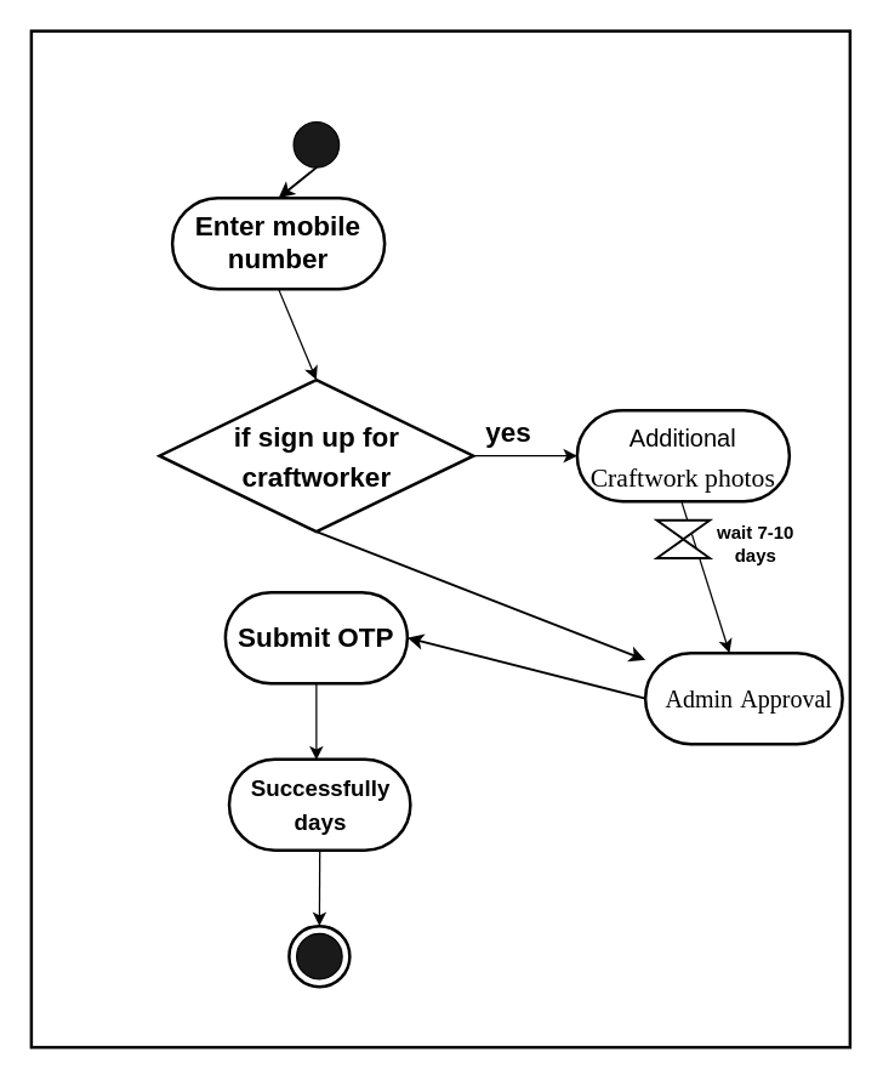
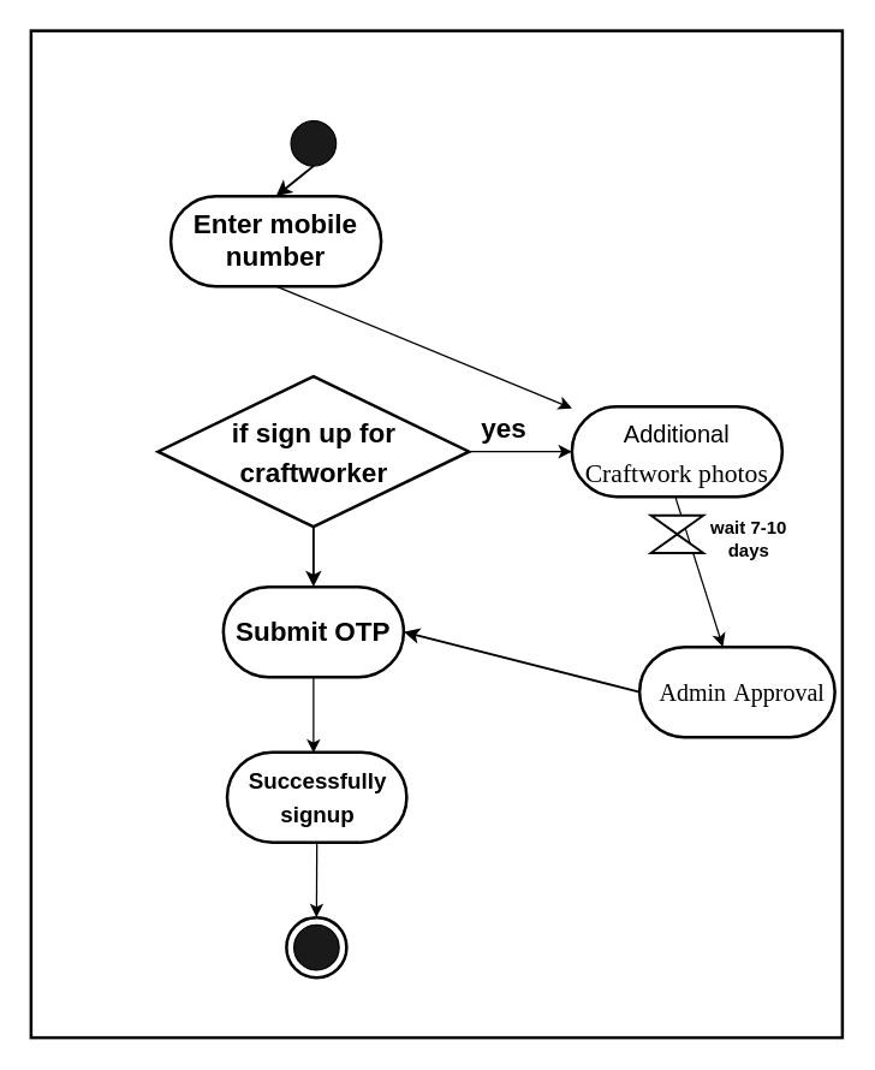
  <mxCell id="0" />
  <mxCell id="1" parent="0" />
  <mxCell id="2" value="" style="ellipse;whiteSpace=wrap;html=1;aspect=fixed;fillColor=#1A1A1A;" parent="1" vertex="1"><mxGeometry x="193" y="80" width="30" height="30" as="geometry" /></mxCell>
  <mxCell id="3" value="&lt;b&gt;&lt;font style=&quot;font-size: 18px&quot;&gt;Enter mobile number&lt;/font&gt;&lt;/b&gt;" style="rounded=1;whiteSpace=wrap;html=1;fillColor=none;strokeWidth=2;arcSize=50;" parent="1" vertex="1"><mxGeometry x="113" y="130" width="140" height="60" as="geometry" /></mxCell>
  <mxCell id="4" value="&lt;span style=&quot;font-size: 12pt ; font-family: &amp;#34;arial&amp;#34; ; color: rgb(0 , 0 , 0) ; background-color: transparent ; font-style: normal ; font-variant: normal ; text-decoration: none ; vertical-align: baseline ; font-weight: 400&quot; id=&quot;docs-internal-guid-ce80a6d4-7fff-799b-a1f2-2ecad6a3fb2a&quot;&gt;Additional &lt;/span&gt;&lt;span style=&quot;font-size: 13pt ; font-family: &amp;#34;times new roman&amp;#34; ; color: rgb(0 , 0 , 0) ; background-color: transparent ; font-style: normal ; font-variant: normal ; text-decoration: none ; vertical-align: baseline ; font-weight: 400&quot;&gt;Craftwork photos &lt;/span&gt;" style="rounded=1;whiteSpace=wrap;html=1;fontSize=22;strokeWidth=2;fillColor=none;arcSize=50;" parent="1" vertex="1"><mxGeometry x="380" y="270" width="140" height="60" as="geometry" /></mxCell>
  <mxCell id="5" value="&lt;font style=&quot;font-size: 18px&quot;&gt;&lt;b&gt;&lt;font style=&quot;font-size: 18px&quot;&gt;if sign up for craftworker&lt;/font&gt;&lt;/b&gt;&lt;/font&gt;" style="rhombus;whiteSpace=wrap;html=1;fontSize=22;strokeWidth=2;fillColor=none;" parent="1" vertex="1"><mxGeometry x="104.5" y="250" width="207" height="100" as="geometry" /></mxCell>
  <mxCell id="6" value="" style="endArrow=classic;html=1;rounded=0;fontSize=18;exitX=1;exitY=0.5;exitDx=0;exitDy=0;entryX=0;entryY=0.5;entryDx=0;entryDy=0;" parent="1" source="5" target="4" edge="1"><mxGeometry width="50" height="50" relative="1" as="geometry"><mxPoint x="410" y="290" as="sourcePoint" /><mxPoint x="434" y="290" as="targetPoint" /></mxGeometry></mxCell>
  <mxCell id="7" value="&lt;b&gt;yes&lt;/b&gt;" style="text;html=1;strokeColor=none;fillColor=none;align=center;verticalAlign=middle;whiteSpace=wrap;rounded=0;fontSize=18;" parent="1" vertex="1"><mxGeometry x="310" y="270" width="50" height="30" as="geometry" /></mxCell>
- <mxCell id="8" value="" style="endArrow=classic;html=1;rounded=0;fontSize=18;exitX=0.5;exitY=1;exitDx=0;exitDy=0;entryX=0.5;entryY=0;entryDx=0;entryDy=0;" parent="1" source="3" target="5" edge="1"><mxGeometry width="50" height="50" relative="1" as="geometry"><mxPoint x="220" y="320" as="sourcePoint" /><mxPoint x="208" y="290" as="targetPoint" /></mxGeometry></mxCell>
+ <mxCell id="8" value="" style="endArrow=classic;html=1;rounded=0;fontSize=18;exitX=0.5;exitY=1;exitDx=0;exitDy=0;" parent="1" source="3" target="4" edge="1"><mxGeometry width="50" height="50" relative="1" as="geometry"><mxPoint x="220" y="320" as="sourcePoint" /><mxPoint x="208" y="290" as="targetPoint" /></mxGeometry></mxCell>
  <mxCell id="9" value="&lt;b&gt;Submit OTP&lt;/b&gt;" style="rounded=1;whiteSpace=wrap;html=1;fontSize=18;strokeWidth=2;fillColor=none;arcSize=50;" parent="1" vertex="1"><mxGeometry x="148" y="390" width="120" height="60" as="geometry" /></mxCell>
  <mxCell id="10" value="" style="endArrow=classic;html=1;rounded=0;fontSize=18;exitX=0.493;exitY=1.013;exitDx=0;exitDy=0;exitPerimeter=0;" parent="1" source="4" target="11" edge="1"><mxGeometry width="50" height="50" relative="1" as="geometry"><mxPoint x="220" y="500" as="sourcePoint" /><mxPoint x="434" y="410" as="targetPoint" /></mxGeometry></mxCell>
  <mxCell id="11" value="&lt;span style=&quot;font-size: 12pt ; font-family: &amp;#34;times new roman&amp;#34; ; color: rgb(0 , 0 , 0) ; background-color: transparent ; font-weight: 400 ; font-style: normal ; font-variant: normal ; text-decoration: none ; vertical-align: baseline&quot; id=&quot;docs-internal-guid-46d22cc2-7fff-02d5-9dc0-b9b2e46904f9&quot;&gt;&amp;nbsp; Admin&lt;/span&gt; &lt;span style=&quot;font-size: 12pt ; font-family: &amp;#34;times new roman&amp;#34; ; color: rgb(0 , 0 , 0) ; background-color: transparent ; font-weight: 400 ; font-style: normal ; font-variant: normal ; text-decoration: none ; vertical-align: baseline&quot; id=&quot;docs-internal-guid-46d22cc2-7fff-02d5-9dc0-b9b2e46904f9&quot;&gt;Approval&lt;/span&gt;" style="rounded=1;whiteSpace=wrap;html=1;fontSize=18;strokeWidth=2;fillColor=none;arcSize=50;" parent="1" vertex="1"><mxGeometry x="425" y="430" width="130" height="60" as="geometry" /></mxCell>
- <mxCell id="12" value="&lt;font size=&quot;1&quot;&gt;&lt;b style=&quot;font-size: 15px&quot;&gt;Successfully days&lt;/b&gt;&lt;/font&gt;" style="rounded=1;whiteSpace=wrap;html=1;fontSize=18;strokeWidth=2;fillColor=none;arcSize=50;" parent="1" vertex="1"><mxGeometry x="150.5" y="500" width="119.5" height="60" as="geometry" /></mxCell>
+ <mxCell id="12" value="&lt;font size=&quot;1&quot;&gt;&lt;b style=&quot;font-size: 15px&quot;&gt;Successfully signup&lt;/b&gt;&lt;/font&gt;" style="rounded=1;whiteSpace=wrap;html=1;fontSize=18;strokeWidth=2;fillColor=none;arcSize=50;" parent="1" vertex="1"><mxGeometry x="150.5" y="500" width="119.5" height="60" as="geometry" /></mxCell>
  <mxCell id="13" value="" style="endArrow=classic;html=1;rounded=0;fontSize=15;exitX=0.5;exitY=1;exitDx=0;exitDy=0;entryX=0.481;entryY=0.008;entryDx=0;entryDy=0;entryPerimeter=0;" parent="1" source="9" target="12" edge="1"><mxGeometry width="50" height="50" relative="1" as="geometry"><mxPoint x="230" y="400" as="sourcePoint" /><mxPoint x="280" y="350" as="targetPoint" /></mxGeometry></mxCell>
  <mxCell id="14" value="" style="endArrow=classic;html=1;rounded=0;fontSize=15;exitX=0.5;exitY=1;exitDx=0;exitDy=0;" parent="1" source="12" target="15" edge="1"><mxGeometry width="50" height="50" relative="1" as="geometry"><mxPoint x="220" y="430" as="sourcePoint" /><mxPoint x="211" y="470" as="targetPoint" /></mxGeometry></mxCell>
  <mxCell id="15" value="" style="ellipse;whiteSpace=wrap;html=1;aspect=fixed;fontSize=15;strokeWidth=2;fillColor=none;" parent="1" vertex="1"><mxGeometry x="190" y="610" width="40" height="40" as="geometry" /></mxCell>
  <mxCell id="16" value="" style="endArrow=classic;html=1;rounded=0;fontSize=15;strokeWidth=1.5;exitX=0.5;exitY=1;exitDx=0;exitDy=0;entryX=0.5;entryY=0;entryDx=0;entryDy=0;" parent="1" source="2" target="3" edge="1"><mxGeometry width="50" height="50" relative="1" as="geometry"><mxPoint x="240" y="200" as="sourcePoint" /><mxPoint x="290" y="150" as="targetPoint" /></mxGeometry></mxCell>
- <mxCell id="17" value="" style="endArrow=classic;html=1;rounded=0;fontSize=15;strokeWidth=1.5;exitX=0.5;exitY=1;exitDx=0;exitDy=0;" parent="1" source="5" target="11" edge="1"><mxGeometry width="50" height="50" relative="1" as="geometry"><mxPoint x="320" y="450" as="sourcePoint" /><mxPoint x="370" y="400" as="targetPoint" /></mxGeometry></mxCell>
+ <mxCell id="17" value="" style="endArrow=classic;html=1;rounded=0;fontSize=15;strokeWidth=1.5;exitX=0.5;exitY=1;exitDx=0;exitDy=0;entryX=0.5;entryY=0;entryDx=0;entryDy=0;" parent="1" source="5" target="9" edge="1"><mxGeometry width="50" height="50" relative="1" as="geometry"><mxPoint x="320" y="450" as="sourcePoint" /><mxPoint x="370" y="400" as="targetPoint" /></mxGeometry></mxCell>
  <mxCell id="18" value="" style="endArrow=classic;html=1;rounded=0;fontSize=15;strokeWidth=1.5;entryX=1;entryY=0.5;entryDx=0;entryDy=0;exitX=0;exitY=0.5;exitDx=0;exitDy=0;" parent="1" source="11" target="9" edge="1"><mxGeometry width="50" height="50" relative="1" as="geometry"><mxPoint x="320" y="450" as="sourcePoint" /><mxPoint x="370" y="400" as="targetPoint" /></mxGeometry></mxCell>
  <mxCell id="19" value="" style="ellipse;whiteSpace=wrap;html=1;aspect=fixed;fillColor=#1A1A1A;" parent="1" vertex="1"><mxGeometry x="195" y="615" width="30" height="30" as="geometry" /></mxCell>
  <mxCell id="20" value="" style="rounded=0;whiteSpace=wrap;html=1;fontSize=15;fillColor=none;strokeWidth=2;" parent="1" vertex="1"><mxGeometry x="20" y="20" width="540" height="670" as="geometry" /></mxCell>
  <mxCell id="21" value="" style="shape=collate;whiteSpace=wrap;html=1;rotation=0;strokeWidth=1.5;" parent="1" vertex="1"><mxGeometry x="432.5" y="342.5" width="35" height="25" as="geometry" /></mxCell>
  <mxCell id="22" value="&lt;b&gt;wait 7-10 days&lt;/b&gt;" style="text;html=1;strokeColor=none;fillColor=none;align=center;verticalAlign=middle;whiteSpace=wrap;rounded=0;" parent="1" vertex="1"><mxGeometry x="467.5" y="342.5" width="60" height="30" as="geometry" /></mxCell>
